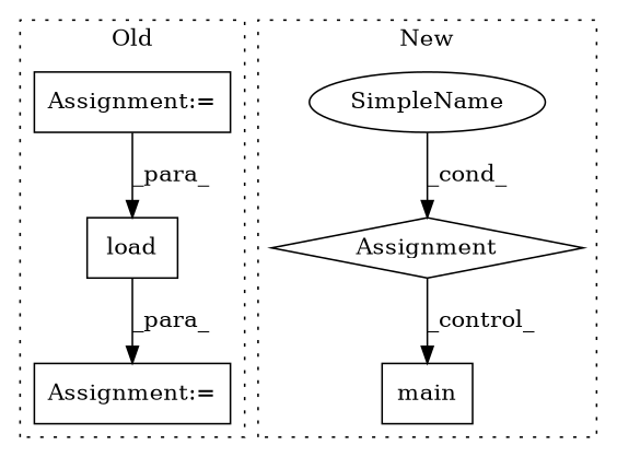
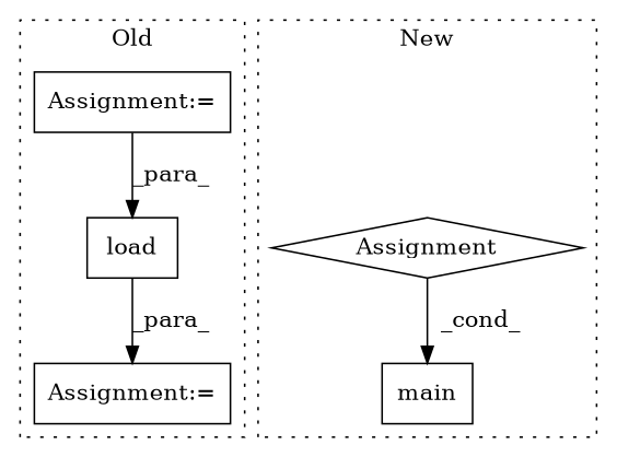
  digraph {
    node [a=32 l=1 shape=box]
    n1 [l="5,1" label=load s="519,533"]
    n2 [a=7 label="Assignment:=" s=246]
    n3 [a=7 label="Assignment:=" s=512]
    n4 [l=6 label=main s=130]
    n5 [a=25 l="4,2" label=Assignment s="94,120" shape=diamond]
-   n6 [a=42 label=SimpleName shape=ellipse l=""]
    subgraph cluster_1 {
      label=Old
      style=dotted
      n1
      n2
      n3
    }
    subgraph cluster_2 {
      label=New
      style=dotted
      n4
      n5
-     n6
    }
    n1 -> n3 [label=_para_]
    n2 -> n1 [label=_para_]
-   n5 -> n4 [label=_control_]
-   n6 -> n5 [label=_cond_]
+   n5 -> n4 [label=_cond_]
  }
